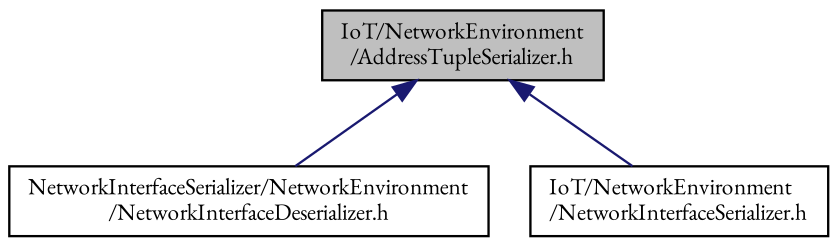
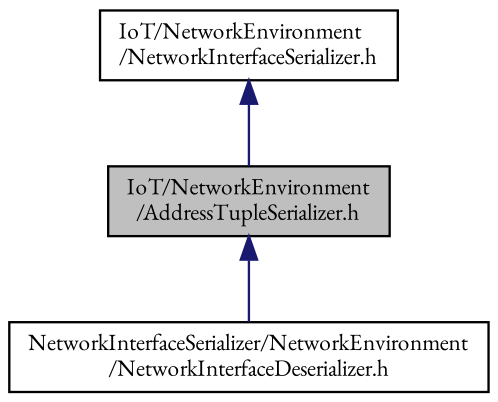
  digraph {
    fontname="EB Garamond"
    node [color=black fillcolor=white fontname="EB Garamond" fontsize=10 shape=record style=filled]
    edge [color=midnightblue dir=back fontname="EB Garamond" fontsize=10 labelfontname=Helvetica labelfontsize=10 style=solid]
    n1 [fillcolor=grey75 fontcolor=black height=0.2 label="IoT/NetworkEnvironment\l/AddressTupleSerializer.h" width=0.4]
    n2 [height=0.2 label="NetworkInterfaceSerializer/NetworkEnvironment\l/NetworkInterfaceDeserializer.h" width=0.4]
    n3 [height=0.2 label="IoT/NetworkEnvironment\l/NetworkInterfaceSerializer.h" width=0.4]
    n1 -> n2
-   n1 -> n3
+   n3 -> n1
  }
